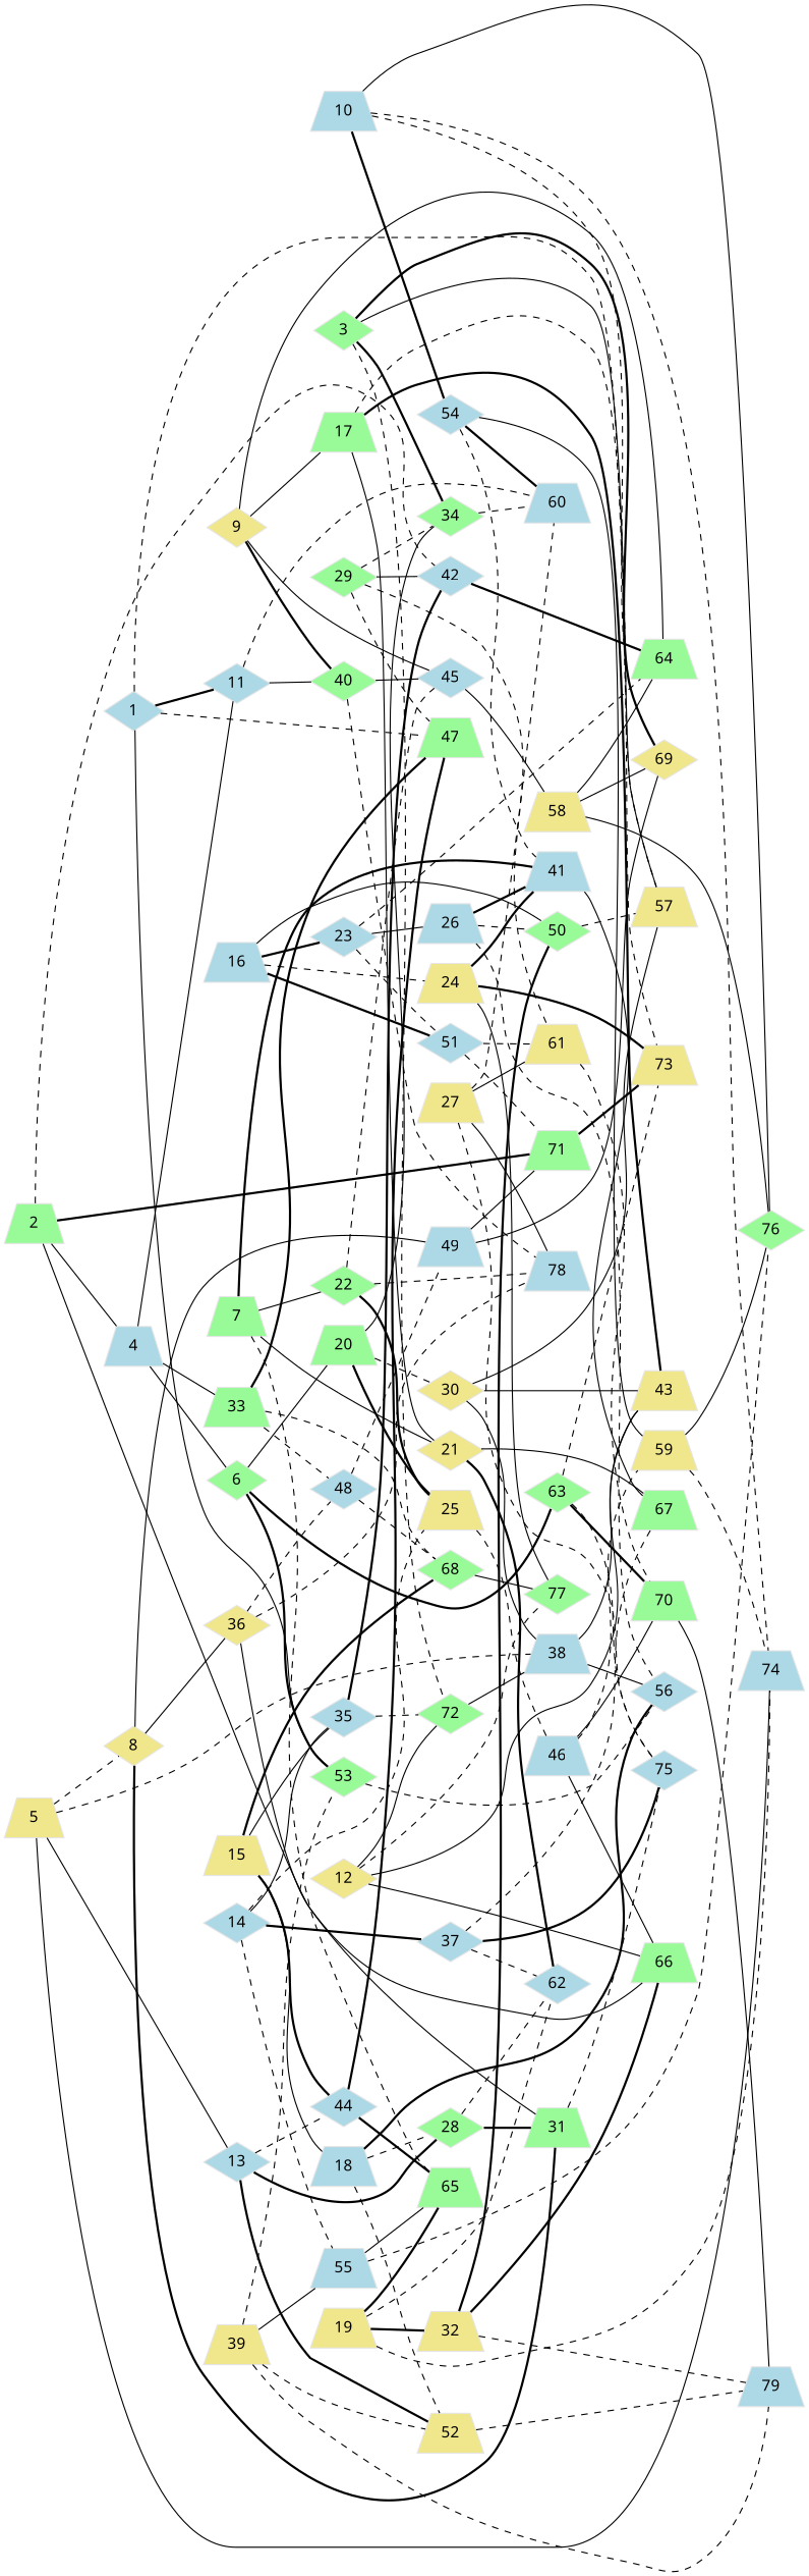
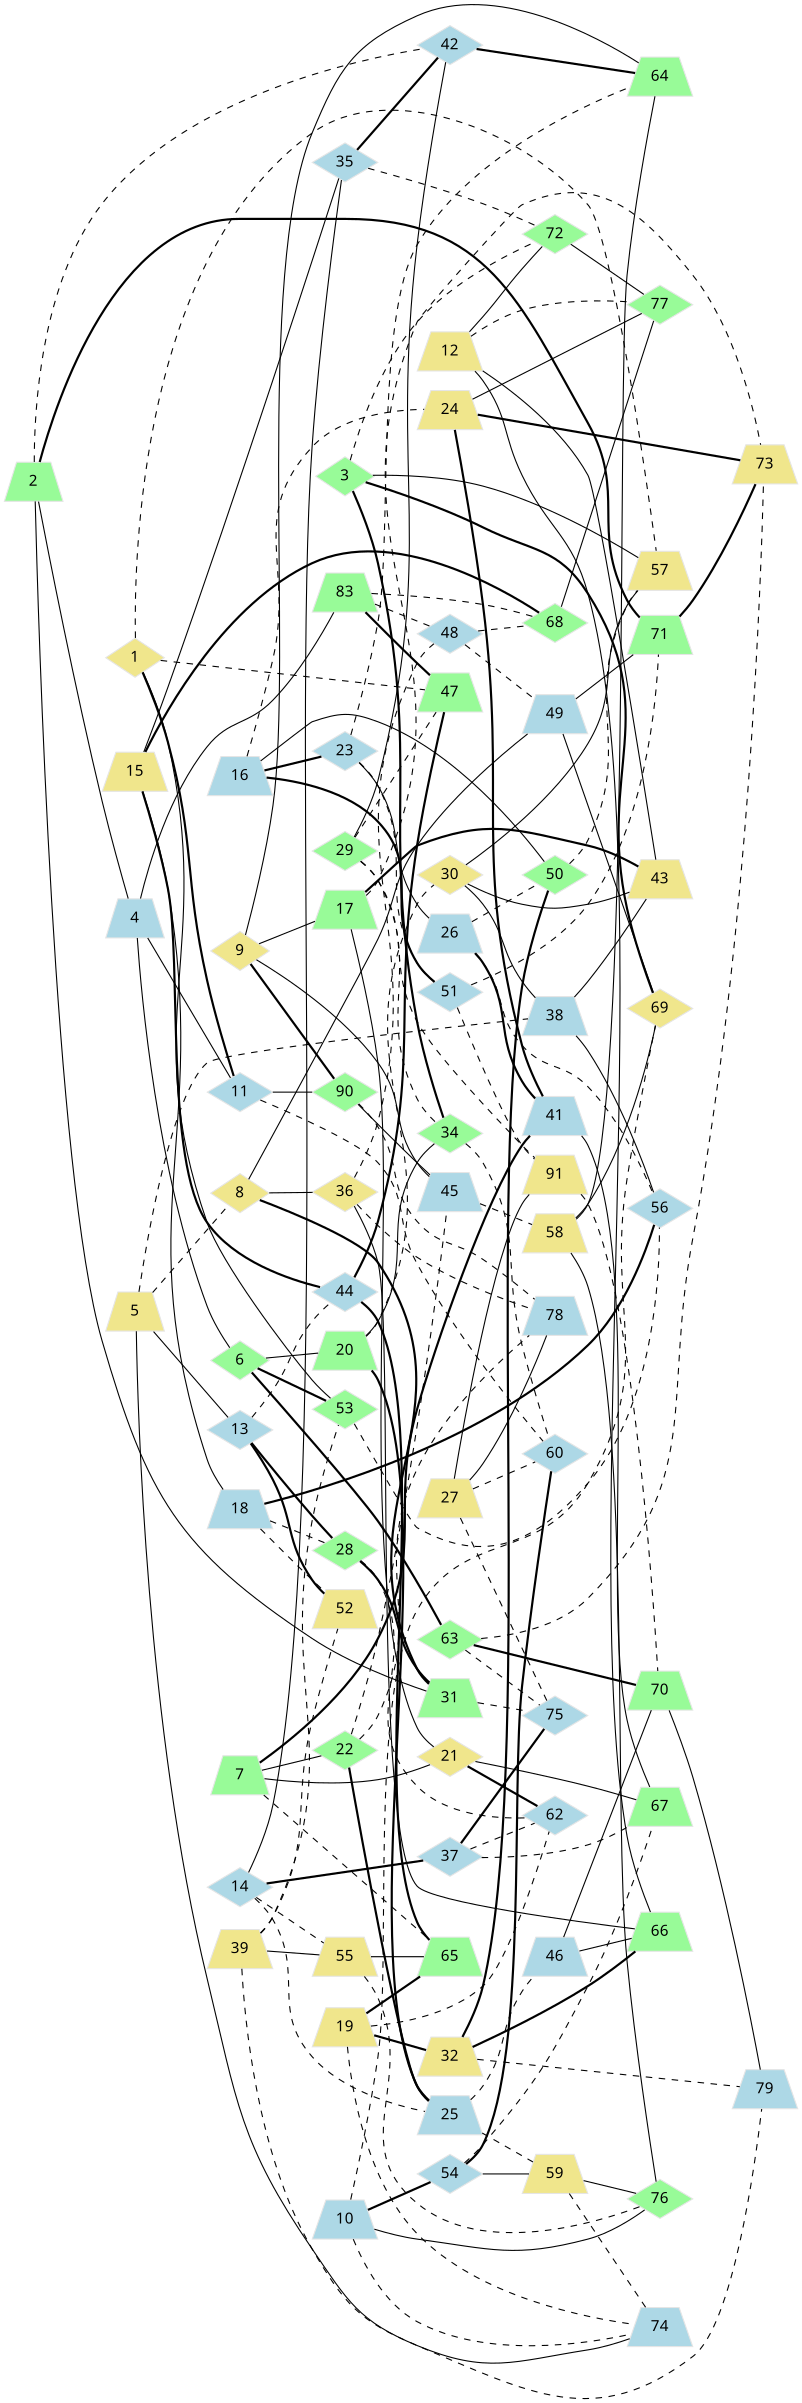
  graph {
    fontname="Noto Sans"
    rankdir=LR
    node [color=gray90 fillcolor=lightblue fontname="Noto Sans" shape=trapezium style=filled]
    edge [fontname="Noto Sans" style=dashed]
-   1 [shape=diamond]
+   1 [fillcolor=khaki shape=diamond]
    11 [shape=diamond]
    47 [fillcolor=palegreen]
    53 [fillcolor=palegreen shape=diamond]
    57 [fillcolor=khaki]
-   40 [fillcolor=palegreen shape=diamond]
-   60
+   40 [fillcolor=palegreen shape=diamond label=90]
+   60 [shape=diamond]
    56 [shape=diamond]
    2 [fillcolor=palegreen]
    4
    31 [fillcolor=palegreen]
    42 [shape=diamond]
    71 [fillcolor=palegreen]
    6 [fillcolor=palegreen shape=diamond]
-   33 [fillcolor=palegreen]
+   33 [fillcolor=palegreen label=83]
    75 [shape=diamond]
    64 [fillcolor=palegreen]
    73 [fillcolor=khaki]
    3 [fillcolor=palegreen shape=diamond]
    34 [fillcolor=palegreen shape=diamond]
    69 [fillcolor=khaki shape=diamond]
    72 [fillcolor=palegreen shape=diamond]
    77 [fillcolor=palegreen shape=diamond]
    20 [fillcolor=palegreen]
    63 [fillcolor=palegreen shape=diamond]
    68 [fillcolor=palegreen shape=diamond]
    48 [shape=diamond]
    5 [fillcolor=khaki]
    8 [fillcolor=khaki shape=diamond]
    13 [shape=diamond]
    38
    74
    36 [fillcolor=khaki shape=diamond]
    49
    28 [fillcolor=palegreen shape=diamond]
    44 [shape=diamond]
    52 [fillcolor=khaki]
    43 [fillcolor=khaki]
-   25 [fillcolor=khaki]
+   25
    30 [fillcolor=khaki shape=diamond]
    70 [fillcolor=palegreen]
    7 [fillcolor=palegreen]
    21 [fillcolor=khaki shape=diamond]
    22 [fillcolor=palegreen shape=diamond]
    41
    65 [fillcolor=palegreen]
    62 [shape=diamond]
    67 [fillcolor=palegreen]
-   45 [shape=diamond]
+   45
    78
    66 [fillcolor=palegreen]
    9 [fillcolor=khaki shape=diamond]
    17 [fillcolor=palegreen]
    58 [fillcolor=khaki]
    10
    54 [shape=diamond]
    76 [fillcolor=palegreen shape=diamond]
    59 [fillcolor=khaki]
-   12 [fillcolor=khaki shape=diamond]
+   12 [fillcolor=khaki]
    79
    14 [shape=diamond]
    35 [shape=diamond]
    37 [shape=diamond]
-   55
+   55 [fillcolor=khaki]
    46
    15 [fillcolor=khaki]
    18
    23 [shape=diamond]
    16
    24 [fillcolor=khaki]
    50 [fillcolor=palegreen shape=diamond]
    51 [shape=diamond]
    26
-   61 [fillcolor=khaki]
+   61 [fillcolor=khaki label=91]
    19 [fillcolor=khaki]
    32 [fillcolor=khaki]
    27 [fillcolor=khaki]
    29 [fillcolor=palegreen shape=diamond]
    39 [fillcolor=khaki]
    1 -- 11 [style=bold]
    1 -- 47
    1 -- 53 [style=solid]
    1 -- 57
    11 -- 40 [style=solid]
    11 -- 60
    53 -- 56
    40 -- 45 [style=solid]
    40 -- 78
    2 -- 4 [style=solid]
    2 -- 31 [style=solid]
    2 -- 42
    2 -- 71 [style=bold]
    4 -- 11 [style=solid]
    4 -- 6 [style=solid]
    4 -- 33 [style=solid]
    31 -- 75
    42 -- 64 [style=bold]
    71 -- 73 [style=bold]
    6 -- 53 [style=bold]
    6 -- 20 [style=solid]
    6 -- 63 [style=bold]
    33 -- 47 [style=bold]
    33 -- 68
    33 -- 48
    3 -- 57 [style=solid]
    3 -- 34 [style=bold]
    3 -- 69 [style=bold]
    3 -- 72
    34 -- 60
-   72 -- 38 [style=solid]
+   72 -- 77 [style=solid]
    20 -- 34 [style=solid]
    20 -- 25 [style=bold]
    20 -- 30
    63 -- 75
    63 -- 73
    63 -- 70 [style=bold]
    68 -- 77 [style=solid]
    48 -- 68
    48 -- 49
    5 -- 8
    5 -- 13 [style=solid]
    5 -- 38
    5 -- 74 [style=solid]
    8 -- 31 [style=bold]
    8 -- 36 [style=solid]
    8 -- 49 [style=solid]
    13 -- 28 [style=bold]
    13 -- 44
    13 -- 52 [style=bold]
    38 -- 56 [style=solid]
    38 -- 43 [style=solid]
    36 -- 48
    36 -- 78
    36 -- 66 [style=solid]
    49 -- 71 [style=solid]
    49 -- 69 [style=solid]
    28 -- 31 [style=bold]
    28 -- 62
    44 -- 47 [style=bold]
    44 -- 65 [style=bold]
-   52 -- 79
    25 -- 46
    30 -- 57 [style=solid]
    30 -- 38 [style=solid]
    30 -- 43 [style=solid]
    70 -- 79 [style=solid]
    7 -- 21 [style=solid]
    7 -- 22 [style=solid]
    7 -- 41 [style=bold]
    7 -- 65
    21 -- 62 [style=bold]
    21 -- 67 [style=solid]
    22 -- 25 [style=bold]
    22 -- 45
    22 -- 78
    41 -- 67 [style=solid]
-   45 -- 58 [style=solid]
+   45 -- 58
    9 -- 40 [style=bold]
    9 -- 64 [style=solid]
    9 -- 45 [style=solid]
    9 -- 17 [style=solid]
    17 -- 73
    17 -- 43 [style=bold]
    17 -- 21 [style=solid]
    58 -- 64 [style=solid]
    58 -- 69 [style=solid]
    58 -- 76 [style=solid]
    10 -- 69
    10 -- 74
    10 -- 54 [style=bold]
    10 -- 76 [style=solid]
    54 -- 60 [style=bold]
-   54 -- 41
+   54 -- 67
    54 -- 59 [style=solid]
    59 -- 74
    59 -- 76 [style=solid]
    12 -- 72 [style=solid]
    12 -- 77
    12 -- 43 [style=solid]
    12 -- 66 [style=solid]
    14 -- 25
    14 -- 35 [style=solid]
    14 -- 37 [style=bold]
    14 -- 55
    35 -- 42 [style=bold]
    35 -- 72
    37 -- 75 [style=bold]
    37 -- 62
    37 -- 67
    55 -- 65 [style=solid]
    55 -- 76
    46 -- 70 [style=solid]
    46 -- 66 [style=solid]
-   46 -- 59
+   25 -- 59
    15 -- 68 [style=bold]
    15 -- 44 [style=bold]
    15 -- 35 [style=solid]
    15 -- 18 [style=solid]
    18 -- 56 [style=bold]
    18 -- 28
    18 -- 52
    23 -- 64
    23 -- 51
    23 -- 26 [style=solid]
    16 -- 23 [style=bold]
    16 -- 24
    16 -- 50 [style=solid]
    16 -- 51 [style=bold]
    24 -- 73 [style=bold]
    24 -- 77 [style=solid]
    24 -- 41 [style=bold]
    50 -- 57
    51 -- 71
    51 -- 61
    26 -- 56
    26 -- 41 [style=bold]
    26 -- 50
    61 -- 70
    19 -- 74
    19 -- 65 [style=bold]
    19 -- 62
    19 -- 32 [style=bold]
    32 -- 66 [style=bold]
    32 -- 79
    32 -- 50 [style=bold]
    27 -- 60
    27 -- 75
    27 -- 78 [style=solid]
    27 -- 61 [style=solid]
    29 -- 47
    29 -- 42 [style=solid]
    29 -- 34
    29 -- 61
    39 -- 53
    39 -- 52
    39 -- 79
    39 -- 55 [style=solid]
  }
